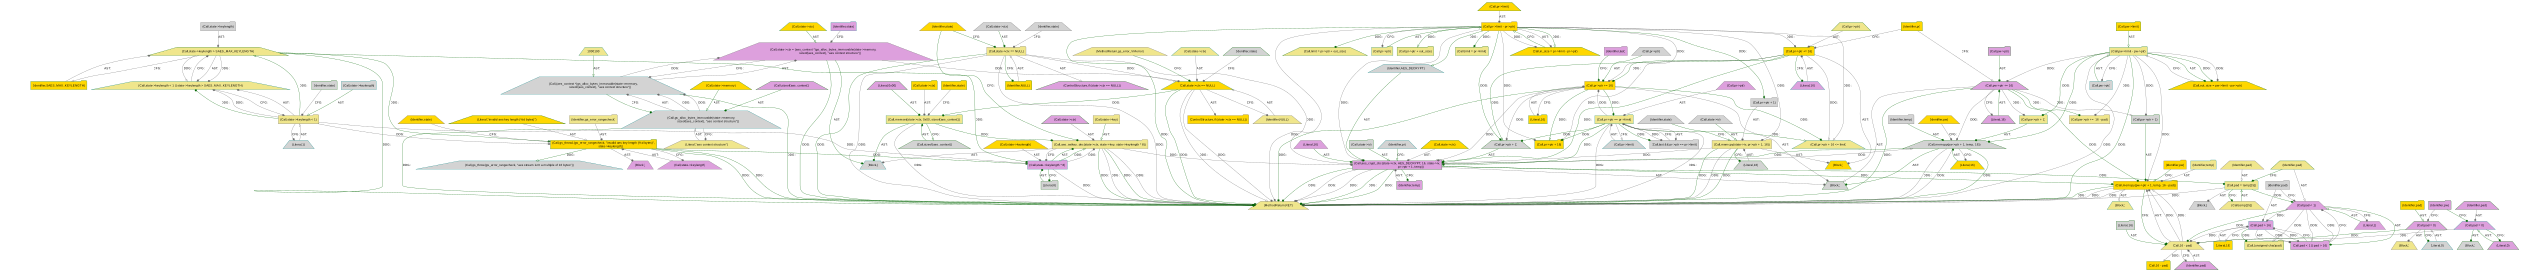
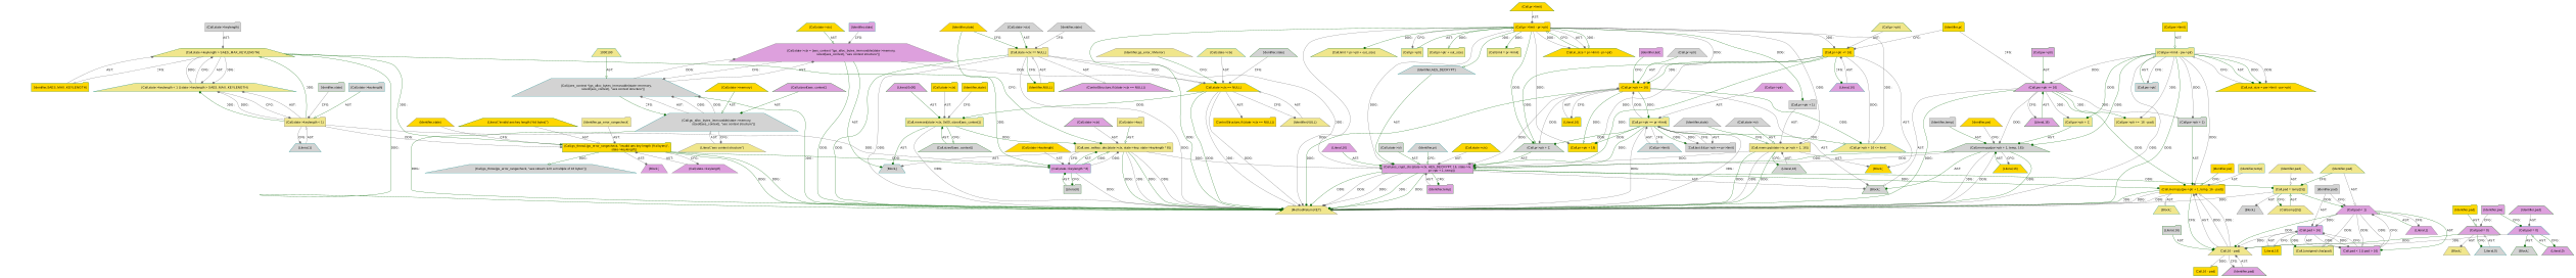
  digraph {
    fontname="Liberation Sans"
    node [color=darkgreen fillcolor=khaki fontname="Liberation Sans" shape=trapezium style=filled]
    edge [arrowhead=diamond color=gray40 fontname="Liberation Sans"]
    n1 [color=gray40 fillcolor=gold label="(Call,memcpy(pw->ptr + 1, temp, 16 - pad))" shape=folder]
    n2 [color=gray40 label="(Call,16 - pad)"]
    n3 [color=gray40 label="(MethodReturn,RET)"]
    n4 [color=teal label="(Block,)"]
    n5 [fillcolor=gold label="(Call,16 - pad)" shape=folder]
    n6 [fillcolor=plum label="(Identifier,pad)"]
    n7 [color=teal label="(Call,pw->limit - pw->ptr)" shape=folder]
    n8 [fillcolor=plum label="(Call,pw->ptr += 16)"]
    n9 [fillcolor=lightgrey label="(Call,memcpy(pw->ptr + 1, temp, 16))"]
    n10 [fillcolor=lightgrey label="(Call,pw->ptr + 1)" shape=folder]
    n11 [color=teal label="(Call,pw->ptr + 1)" shape=folder]
    n12 [color=gray40 label="(Call,pw->ptr +=  16 - pad)" shape=folder]
    n13 [fillcolor=gold label="(Call,out_size = pw->limit - pw->ptr)"]
    n14 [color=teal fillcolor=lightgrey label="(Call,pw->ptr)" shape=folder]
    n15 [fillcolor=plum label="(Literal,16)"]
    n16 [fillcolor=lightgrey label="(Block,)"]
    n17 [fillcolor=plum label="(Call,aes_crypt_cbc(state->ctx, AES_DECRYPT, 16, state->iv,\n                                pr->ptr + 1, temp))" shape=folder]
    n18 [color=teal fillcolor=gold label="(Literal,16)"]
    n19 [color=teal label="(Call,pad = temp[15])" shape=folder]
    n20 [fillcolor=plum label="(Identifier,temp)" shape=folder]
    n21 [color=gray40 fillcolor=plum label="(Call,pad < 1)"]
    n22 [color=gray40 label="(Call,temp[15])"]
    n23 [color=gray40 fillcolor=lightgrey label="(Block,)"]
    n24 [color=gray40 label="(Call,aes_setkey_dec(state->ctx, state->key, state->keylength * 8))" shape=folder]
    n25 [color=teal fillcolor=plum label="(Call,state->keylength * 8)" shape=folder]
    n26 [color=teal fillcolor=lightgrey label="(Block,)"]
    n27 [fillcolor=lightgrey label="(Literal,8)" shape=folder]
    n28 [color=teal label="(Call,memset(state->ctx, 0x00, sizeof(aes_context)))" shape=folder]
    n29 [fillcolor=lightgrey label="(Call,sizeof(aes_context))"]
    n30 [color=teal fillcolor=gold label="(Call,state->ctx == NULL)"]
    n31 [color=gray40 label="(Identifier,NULL)"]
    n32 [color=gray40 fillcolor=gold label="(ControlStructure,if (state->ctx == NULL))" shape=folder]
    n33 [color=gray40 fillcolor=plum label="(Call,state->ctx = (aes_context *)gs_alloc_bytes_immovable(state->memory,\n                sizeof(aes_context), \"aes context structure\"))"]
    n34 [color=teal fillcolor=lightgrey label="(Call,(aes_context *)gs_alloc_bytes_immovable(state->memory,\n                sizeof(aes_context), \"aes context structure\"))"]
    n35 [color=teal fillcolor=lightgrey label="(Call,gs_alloc_bytes_immovable(state->memory,\n                sizeof(aes_context), \"aes context structure\"))"]
    n36 [color=gray40 label="(Literal,\"aes context structure\")"]
    n37 [color=gray40 label="(Call,state->ctx == NULL)" shape=folder]
    n38 [fillcolor=plum label="(ControlStructure,if (state->ctx == NULL))"]
    n39 [fillcolor=gold label="(Identifier,NULL)" shape=folder]
    n40 [label="(Call,state->keylength > SAES_MAX_KEYLENGTH)"]
    n41 [color=teal fillcolor=gold label="(Call,gs_throw1(gs_error_rangecheck, \"invalid aes key length (%d bytes)\",\n                 state->keylength))" shape=folder]
    n42 [color=teal fillcolor=gold label="(Identifier,SAES_MAX_KEYLENGTH)" shape=folder]
    n43 [color=teal label="(Call,state->keylength < 1 || state->keylength > SAES_MAX_KEYLENGTH)"]
    n44 [color=teal fillcolor=lightgrey label="(Call,gs_throw(gs_error_rangecheck, \"aes stream isn't a multiple of 16 bytes\"))"]
    n45 [color=gray40 fillcolor=plum label="(Block,)"]
    n46 [color=gray40 fillcolor=plum label="(Call,state->keylength)"]
    n47 [color=gray40 label="(Call,state->keylength < 1)" shape=folder]
    n48 [color=teal fillcolor=lightgrey label="(Literal,1)"]
    n49 [color=gray40 label="(Call,memcpy(state->iv, pr->ptr + 1, 16))" shape=folder]
    n50 [color=teal fillcolor=gold label="(Block,)"]
    n51 [fillcolor=lightgrey label="(Literal,16)"]
    n52 [color=gray40 fillcolor=gold label="(Call,pr->limit - pr->ptr)" shape=folder]
    n53 [color=gray40 fillcolor=gold label="(Call,pr->ptr += 16)" shape=folder]
    n54 [fillcolor=gold label="(Call,pr->ptr += 16)" shape=folder]
    n55 [color=teal label="(Call,pr->ptr + 16 <= limit)"]
    n56 [label="(Call,limit = pr->ptr + out_size)"]
    n57 [color=teal label="(Call,pr->ptr)" shape=folder]
    n58 [label="(Call,pr->ptr + out_size)" shape=folder]
    n59 [label="(Call,limit = pr->limit)" shape=folder]
    n60 [fillcolor=lightgrey label="(Call,pr->ptr + 1)"]
    n61 [fillcolor=gold label="(Call,in_size = pr->limit - pr->ptr)"]
    n62 [fillcolor=gold label="(Call,pr->ptr + 16)" shape=folder]
    n63 [color=gray40 fillcolor=lightgrey label="(Call,pr->ptr + 1)" shape=folder]
    n64 [color=teal fillcolor=lightgrey label="(Identifier,AES_DECRYPT)"]
    n65 [color=teal label="(Call,pr->ptr == pr->limit)" shape=folder]
    n66 [color=teal fillcolor=lightgrey label="(Call,pr->limit)"]
    n67 [color=gray40 fillcolor=lightgrey label="(Call,last && pr->ptr == pr->limit)" shape=folder]
    n68 [color=teal fillcolor=gold label="(Literal,16)" shape=folder]
    n69 [color=teal fillcolor=plum label="(Literal,16)"]
    n70 [color=teal fillcolor=plum label="(Call,pad > 16)" shape=folder]
    n71 [color=gray40 fillcolor=plum label="(Literal,1)"]
    n72 [label="(Call,(unsigned char)pad)" shape=folder]
    n73 [fillcolor=plum label="(Call,pad < 1 || pad > 16)" shape=folder]
    n74 [color=teal fillcolor=gold label="(Literal,16)" shape=folder]
    n75 [fillcolor=plum label="(Call,pad = 0)"]
    n76 [color=gray40 label="(Block,)"]
    n77 [color=teal fillcolor=lightgrey label="(Literal,0)"]
    n78 [color=teal fillcolor=plum label="(Call,pad = 0)"]
    n79 [fillcolor=lightgrey label="(Block,)"]
    n80 [fillcolor=plum label="(Literal,0)"]
    n81 [fillcolor=plum label="(Call,sizeof(aes_context))"]
    n82 [color=gray40 fillcolor=lightgrey label="(Call,pr->ptr)"]
    n83 [color=gray40 fillcolor=lightgrey label="(Call,state->iv)"]
    n84 [color=teal label="(Call,state->ctx)"]
    n85 [color=gray40 fillcolor=lightgrey label="(Identifier,state)"]
    n86 [color=gray40 label="(Identifier,gs_error_rangecheck)" shape=folder]
    n87 [fillcolor=plum label="(Literal,0x00)"]
    n88 [color=teal fillcolor=lightgrey label="(Call,state->keylength)" shape=folder]
    n89 [fillcolor=gold label="(Call,pr->limit)"]
    n90 [fillcolor=plum label="(Identifier,pad)"]
    n91 [color=gray40 fillcolor=gold label="(Identifier,pw)" shape=folder]
    n92 [color=teal fillcolor=gold label="(Call,state->ctx)"]
    n93 [color=gray40 fillcolor=lightgrey label="(Identifier,pad)" shape=folder]
    n94 [color=gray40 fillcolor=lightgrey label="(Identifier,state)"]
    n95 [color=gray40 fillcolor=lightgrey label="(Call,state->ctx)"]
    n96 [label="(Identifier,pad)"]
    n97 [fillcolor=lightgrey label="(Identifier,state)"]
    n98 [color=gray40 fillcolor=plum label="(Identifier,last)" shape=folder]
    n99 [fillcolor=gold label="(Call,state->memory)"]
    n100 [fillcolor=lightgrey label="(Identifier,state)" shape=folder]
    n101 [color=gray40 fillcolor=gold label="(Call,state->keylength)"]
    n102 [color=gray40 fillcolor=lightgrey label="(Call,state->keylength)" shape=folder]
    n103 [fillcolor=lightgrey label="(Call,state->iv)" shape=folder]
    n104 [fillcolor=plum label="(Call,pw->ptr)" shape=folder]
    n105 [color=gray40 fillcolor=gold label="(Identifier,state)"]
    n106 [color=gray40 fillcolor=gold label="(Identifier,state)"]
    n107 [label="(Call,pr->ptr)"]
    n108 [color=gray40 fillcolor=plum label="(Call,pr->ptr)"]
    n109 [color=teal fillcolor=lightgrey label="(Identifier,pr)"]
    n110 [color=teal fillcolor=plum label="(Identifier,state)" shape=folder]
    n111 [fillcolor=gold label="(Call,state->ctx)"]
    n112 [color=gray40 label="(Identifier,pad)"]
-   n113 [color=gray40 label="(MethodReturn,gs_error_VMerror)"]
+   n113 [color=gray40 label="(Identifier,gs_error_VMerror)"]
    n114 [color=teal label="(Identifier,temp)" shape=folder]
    n115 [color=gray40 fillcolor=lightgrey label="(Identifier,temp)" shape=folder]
    n116 [fillcolor=lightgrey label="(Literal,16)" shape=folder]
    n117 [fillcolor=gold label="(Identifier,pad)" shape=folder]
    n118 [color=gray40 fillcolor=plum label="(Literal,16)"]
    n119 [fillcolor=gold label="(Literal,\"invalid aes key length (%d bytes)\")"]
    n120 [fillcolor=gold label="(Call,pw->limit)" shape=folder]
    n121 [fillcolor=gold label="(Call,state->ctx)" shape=folder]
    n122 [fillcolor=gold label="(Identifier,pr)" shape=folder]
    n123 [fillcolor=gold label="(Identifier,state)" shape=folder]
    n124 [color=gray40 fillcolor=gold label="(Identifier,pw)"]
    n125 [fillcolor=plum label="(Call,state->ctx)"]
    n126 [fillcolor=plum label="(Identifier,pw)" shape=folder]
    n127 [color=gray40 label="(Call,state->key)" shape=folder]
    1000190 [color=teal]
    n1 -> n2 [arrowhead=dot color=darkgreen label="CFG: "]
    n1 -> n3 [arrowhead=dot color=darkgreen label="DDG: "]
    n1 -> n3 [arrowhead=onormal label="DDG: "]
    n1 -> n3 [arrowhead=dot label="DDG: "]
    n1 -> n4 [arrowhead=onormal label="AST: "]
    n2 -> n1 [label="AST: "]
    n2 -> n1 [arrowhead=dot label="DDG: "]
    n2 -> n1 [arrowhead=onormal label="DDG: "]
    n2 -> n5 [arrowhead=onormal label="DDG: "]
    n2 -> n6 [label="CFG: "]
    n6 -> n2 [label="AST: "]
    n7 -> n1 [arrowhead=dot label="DDG: "]
    n7 -> n3 [color=darkgreen label="DDG: "]
    n7 -> n3 [arrowhead=onormal label="DDG: "]
    n7 -> n8 [arrowhead=dot label="DDG: "]
    n7 -> n9 [arrowhead=dot color=darkgreen label="DDG: "]
    n7 -> n10 [arrowhead=dot label="DDG: "]
    n7 -> n11 [arrowhead=dot color=darkgreen label="DDG: "]
    n7 -> n12 [arrowhead=dot label="DDG: "]
    n7 -> n13 [color=darkgreen label="AST: "]
    n7 -> n13 [arrowhead=dot color=darkgreen label="DDG: "]
    n7 -> n13 [label="DDG: "]
    n7 -> n14 [label="CFG: "]
    n8 -> n1 [arrowhead=dot color=darkgreen label="DDG: "]
    n8 -> n3 [color=darkgreen label="DDG: "]
    n8 -> n9 [label="DDG: "]
    n8 -> n10 [arrowhead=onormal label="DDG: "]
    n8 -> n11 [label="DDG: "]
    n8 -> n12 [arrowhead=dot color=darkgreen label="DDG: "]
    n8 -> n15 [label="CFG: "]
    n8 -> n16 [arrowhead=onormal label="AST: "]
    n9 -> n3 [arrowhead=dot label="DDG: "]
    n9 -> n3 [arrowhead=onormal label="DDG: "]
    n9 -> n3 [color=darkgreen label="DDG: "]
    n9 -> n16 [arrowhead=dot color=darkgreen label="AST: "]
    n9 -> n17 [arrowhead=onormal color=darkgreen label="DDG: "]
    n9 -> n18 [label="CFG: "]
    n10 -> n1 [color=darkgreen label="AST: "]
    n11 -> n9 [arrowhead=dot color=darkgreen label="AST: "]
    n13 -> n7 [arrowhead=onormal label="CFG: "]
    n14 -> n7 [arrowhead=onormal color=darkgreen label="AST: "]
    n15 -> n8 [color=darkgreen label="AST: "]
    n17 -> n1 [color=darkgreen label="DDG: "]
    n17 -> n3 [label="DDG: "]
    n17 -> n3 [label="DDG: "]
    n17 -> n3 [arrowhead=dot color=darkgreen label="DDG: "]
    n17 -> n3 [arrowhead=dot color=darkgreen label="DDG: "]
    n17 -> n3 [arrowhead=dot color=darkgreen label="DDG: "]
    n17 -> n9 [arrowhead=onormal label="DDG: "]
    n17 -> n16 [arrowhead=dot label="AST: "]
    n17 -> n19 [arrowhead=dot color=darkgreen label="DDG: "]
    n17 -> n20 [color=darkgreen label="CFG: "]
    n18 -> n9 [arrowhead=dot color=darkgreen label="AST: "]
    n19 -> n3 [label="DDG: "]
    n19 -> n21 [color=darkgreen label="DDG: "]
    n19 -> n22 [color=darkgreen label="CFG: "]
    n19 -> n23 [arrowhead=dot label="AST: "]
    n20 -> n17 [arrowhead=dot label="AST: "]
    n21 -> n2 [arrowhead=dot color=darkgreen label="DDG: "]
    n21 -> n70 [label="DDG: "]
    n21 -> n71 [arrowhead=dot label="CFG: "]
    n21 -> n72 [arrowhead=onormal label="DDG: "]
    n21 -> n73 [color=darkgreen label="AST: "]
    n21 -> n73 [arrowhead=onormal label="DDG: "]
    n21 -> n73 [arrowhead=onormal label="DDG: "]
    n22 -> n19 [arrowhead=onormal color=darkgreen label="AST: "]
    n24 -> n3 [arrowhead=onormal label="DDG: "]
    n24 -> n3 [arrowhead=dot color=darkgreen label="DDG: "]
    n24 -> n3 [arrowhead=dot label="DDG: "]
    n24 -> n3 [arrowhead=dot color=darkgreen label="DDG: "]
    n24 -> n17 [arrowhead=dot label="DDG: "]
    n24 -> n25 [arrowhead=dot label="CFG: "]
    n24 -> n26 [label="AST: "]
    n25 -> n3 [arrowhead=onormal label="DDG: "]
    n25 -> n24 [arrowhead=dot color=darkgreen label="AST: "]
    n25 -> n24 [arrowhead=onormal color=darkgreen label="DDG: "]
    n25 -> n24 [arrowhead=dot label="DDG: "]
    n25 -> n27 [arrowhead=dot color=darkgreen label="CFG: "]
    n27 -> n25 [arrowhead=dot color=darkgreen label="AST: "]
    n28 -> n3 [label="DDG: "]
    n28 -> n24 [color=darkgreen label="DDG: "]
    n28 -> n26 [arrowhead=dot color=darkgreen label="AST: "]
    n28 -> n29 [arrowhead=onormal color=darkgreen label="CFG: "]
    n29 -> n28 [color=darkgreen label="AST: "]
    n30 -> n3 [arrowhead=dot label="DDG: "]
    n30 -> n3 [arrowhead=dot color=darkgreen label="DDG: "]
    n30 -> n3 [arrowhead=onormal label="DDG: "]
    n30 -> n28 [arrowhead=dot color=darkgreen label="DDG: "]
    n30 -> n31 [arrowhead=dot label="CFG: "]
    n30 -> n32 [label="AST: "]
    n31 -> n30 [arrowhead=onormal label="AST: "]
    n33 -> n3 [arrowhead=dot color=darkgreen label="DDG: "]
    n33 -> n26 [color=darkgreen label="AST: "]
    n33 -> n30 [arrowhead=dot label="DDG: "]
    n33 -> n34 [label="CFG: "]
    n34 -> n3 [color=darkgreen label="DDG: "]
    n34 -> n33 [label="AST: "]
    n34 -> n33 [label="DDG: "]
    n34 -> n35 [arrowhead=dot color=darkgreen label="CFG: "]
    n35 -> n3 [arrowhead=onormal color=darkgreen label="DDG: "]
    n35 -> n34 [label="AST: "]
    n35 -> n34 [label="DDG: "]
    n35 -> n34 [arrowhead=dot label="DDG: "]
    n35 -> n36 [label="CFG: "]
    n36 -> n35 [arrowhead=onormal label="AST: "]
    n37 -> n3 [arrowhead=dot color=darkgreen label="DDG: "]
    n37 -> n3 [arrowhead=dot label="DDG: "]
    n37 -> n3 [arrowhead=dot label="DDG: "]
    n37 -> n17 [label="DDG: "]
    n37 -> n30 [arrowhead=onormal label="DDG: "]
    n37 -> n38 [arrowhead=onormal label="AST: "]
    n37 -> n39 [arrowhead=dot color=darkgreen label="CFG: "]
    n39 -> n37 [arrowhead=onormal label="AST: "]
    n40 -> n3 [color=darkgreen label="DDG: "]
    n40 -> n25 [arrowhead=dot color=darkgreen label="DDG: "]
    n40 -> n41 [color=darkgreen label="DDG: "]
    n40 -> n42 [arrowhead=onormal label="CFG: "]
    n40 -> n43 [label="AST: "]
    n40 -> n43 [arrowhead=dot label="DDG: "]
    n40 -> n43 [arrowhead=onormal label="DDG: "]
    n41 -> n3 [color=darkgreen label="DDG: "]
    n41 -> n3 [arrowhead=dot color=darkgreen label="DDG: "]
    n41 -> n25 [arrowhead=dot color=darkgreen label="DDG: "]
    n41 -> n44 [arrowhead=onormal color=darkgreen label="DDG: "]
    n41 -> n45 [arrowhead=dot label="AST: "]
    n41 -> n46 [label="CFG: "]
    n42 -> n40 [label="AST: "]
    n43 -> n40 [label="CFG: "]
    n43 -> n47 [label="CFG: "]
    n46 -> n41 [label="AST: "]
    n47 -> n25 [arrowhead=onormal label="DDG: "]
    n47 -> n40 [arrowhead=onormal color=darkgreen label="DDG: "]
    n47 -> n41 [label="DDG: "]
    n47 -> n43 [label="AST: "]
    n47 -> n43 [arrowhead=dot color=darkgreen label="DDG: "]
    n47 -> n43 [label="DDG: "]
    n47 -> n48 [label="CFG: "]
    n48 -> n47 [arrowhead=onormal label="AST: "]
    n49 -> n3 [arrowhead=onormal color=darkgreen label="DDG: "]
    n49 -> n3 [arrowhead=onormal label="DDG: "]
    n49 -> n3 [arrowhead=dot color=darkgreen label="DDG: "]
    n49 -> n17 [label="DDG: "]
    n49 -> n50 [label="AST: "]
    n49 -> n51 [arrowhead=dot color=darkgreen label="CFG: "]
    n51 -> n49 [label="AST: "]
    n52 -> n3 [color=darkgreen label="DDG: "]
    n52 -> n3 [label="DDG: "]
    n52 -> n17 [label="DDG: "]
    n52 -> n49 [label="DDG: "]
    n52 -> n53 [arrowhead=dot label="DDG: "]
    n52 -> n54 [label="DDG: "]
    n52 -> n55 [arrowhead=onormal label="DDG: "]
    n52 -> n56 [arrowhead=dot color=darkgreen label="DDG: "]
    n52 -> n57 [label="CFG: "]
    n52 -> n58 [arrowhead=onormal color=darkgreen label="DDG: "]
    n52 -> n59 [color=darkgreen label="DDG: "]
    n52 -> n60 [color=darkgreen label="DDG: "]
    n52 -> n61 [label="AST: "]
    n52 -> n61 [arrowhead=onormal color=darkgreen label="DDG: "]
    n52 -> n61 [label="DDG: "]
    n52 -> n62 [label="DDG: "]
    n52 -> n63 [color=darkgreen label="DDG: "]
    n52 -> n64 [arrowhead=onormal color=darkgreen label="DDG: "]
    n53 -> n3 [arrowhead=dot color=darkgreen label="DDG: "]
    n53 -> n16 [label="AST: "]
    n53 -> n17 [label="DDG: "]
    n53 -> n55 [color=darkgreen label="DDG: "]
    n53 -> n60 [label="DDG: "]
    n53 -> n62 [arrowhead=onormal color=darkgreen label="DDG: "]
    n53 -> n65 [color=darkgreen label="DDG: "]
    n53 -> n68 [arrowhead=dot label="CFG: "]
    n54 -> n17 [color=darkgreen label="DDG: "]
    n54 -> n50 [arrowhead=dot label="AST: "]
    n54 -> n53 [color=darkgreen label="DDG: "]
    n54 -> n55 [arrowhead=onormal label="DDG: "]
    n54 -> n60 [arrowhead=onormal color=darkgreen label="DDG: "]
    n54 -> n62 [arrowhead=onormal label="DDG: "]
    n54 -> n69 [arrowhead=dot color=darkgreen label="CFG: "]
    n57 -> n52 [arrowhead=onormal color=darkgreen label="AST: "]
    n60 -> n17 [arrowhead=dot color=darkgreen label="AST: "]
    n61 -> n52 [arrowhead=onormal color=darkgreen label="CFG: "]
    n63 -> n49 [arrowhead=dot label="AST: "]
    n64 -> n17 [arrowhead=dot color=darkgreen label="AST: "]
    n65 -> n3 [arrowhead=onormal label="DDG: "]
    n65 -> n3 [arrowhead=onormal label="DDG: "]
    n65 -> n17 [color=darkgreen label="DDG: "]
    n65 -> n53 [label="DDG: "]
    n65 -> n55 [arrowhead=onormal color=darkgreen label="DDG: "]
    n65 -> n60 [arrowhead=dot color=darkgreen label="DDG: "]
    n65 -> n62 [color=darkgreen label="DDG: "]
    n65 -> n66 [arrowhead=onormal label="CFG: "]
    n65 -> n67 [label="AST: "]
    n65 -> n67 [color=darkgreen label="DDG: "]
    n65 -> n67 [arrowhead=dot label="DDG: "]
    n66 -> n65 [label="AST: "]
    n67 -> n65 [arrowhead=dot label="CFG: "]
    n68 -> n53 [label="AST: "]
    n69 -> n54 [arrowhead=dot label="AST: "]
    n70 -> n2 [arrowhead=dot label="DDG: "]
    n70 -> n72 [arrowhead=dot color=darkgreen label="DDG: "]
    n70 -> n73 [arrowhead=dot label="AST: "]
    n70 -> n73 [arrowhead=dot label="DDG: "]
    n70 -> n73 [arrowhead=dot label="DDG: "]
    n70 -> n74 [arrowhead=onormal label="CFG: "]
    n71 -> n21 [arrowhead=onormal color=darkgreen label="AST: "]
    n73 -> n21 [label="CFG: "]
    n73 -> n70 [arrowhead=dot label="CFG: "]
    n74 -> n70 [label="AST: "]
    n75 -> n2 [color=darkgreen label="DDG: "]
    n75 -> n76 [arrowhead=dot label="AST: "]
    n75 -> n77 [arrowhead=dot color=darkgreen label="CFG: "]
    n77 -> n75 [arrowhead=onormal label="AST: "]
    n78 -> n2 [arrowhead=dot label="DDG: "]
    n78 -> n79 [arrowhead=dot color=darkgreen label="AST: "]
    n78 -> n80 [color=darkgreen label="CFG: "]
    n80 -> n78 [arrowhead=onormal color=darkgreen label="AST: "]
    n81 -> n35 [color=darkgreen label="AST: "]
    n82 -> n53 [arrowhead=dot color=darkgreen label="AST: "]
    n83 -> n49 [arrowhead=onormal color=darkgreen label="AST: "]
    n84 -> n30 [label="AST: "]
    n85 -> n37 [arrowhead=dot label="CFG: "]
    n86 -> n41 [arrowhead=dot label="AST: "]
    n87 -> n28 [arrowhead=dot color=darkgreen label="AST: "]
    n88 -> n47 [arrowhead=onormal color=darkgreen label="AST: "]
    n89 -> n52 [arrowhead=dot label="AST: "]
    n90 -> n78 [label="AST: "]
    n91 -> n1 [arrowhead=onormal color=darkgreen label="CFG: "]
    n92 -> n33 [arrowhead=onormal color=darkgreen label="AST: "]
    n93 -> n21 [label="CFG: "]
    n93 -> n70 [label="AST: "]
    n94 -> n49 [arrowhead=onormal color=darkgreen label="CFG: "]
    n95 -> n37 [color=darkgreen label="AST: "]
    n96 -> n19 [color=darkgreen label="CFG: "]
    n96 -> n21 [arrowhead=onormal label="AST: "]
    n97 -> n30 [arrowhead=dot label="CFG: "]
    n98 -> n53 [color=darkgreen label="CFG: "]
    n99 -> n35 [arrowhead=onormal color=darkgreen label="AST: "]
    n100 -> n47 [arrowhead=dot label="CFG: "]
    n101 -> n25 [label="AST: "]
    n102 -> n40 [label="AST: "]
    n103 -> n17 [arrowhead=onormal color=darkgreen label="AST: "]
    n104 -> n8 [arrowhead=dot color=darkgreen label="AST: "]
    n105 -> n41 [arrowhead=onormal label="CFG: "]
    n106 -> n24 [arrowhead=dot color=darkgreen label="CFG: "]
    n106 -> n37 [color=darkgreen label="CFG: "]
    n107 -> n54 [label="AST: "]
    n108 -> n65 [label="AST: "]
    n109 -> n17 [arrowhead=onormal color=darkgreen label="CFG: "]
    n110 -> n33 [label="CFG: "]
    n111 -> n17 [label="AST: "]
    n112 -> n19 [arrowhead=onormal label="AST: "]
    n113 -> n30 [color=darkgreen label="CFG: "]
    n114 -> n1 [arrowhead=dot label="AST: "]
    n115 -> n9 [color=darkgreen label="AST: "]
    n116 -> n2 [arrowhead=dot color=darkgreen label="AST: "]
    n117 -> n75 [arrowhead=onormal color=darkgreen label="AST: "]
    n118 -> n17 [color=darkgreen label="AST: "]
    n119 -> n41 [arrowhead=onormal label="AST: "]
    n120 -> n7 [arrowhead=onormal color=darkgreen label="AST: "]
    n121 -> n28 [arrowhead=dot label="AST: "]
    n122 -> n8 [arrowhead=onormal label="CFG: "]
    n122 -> n54 [arrowhead=dot label="CFG: "]
    n123 -> n28 [label="CFG: "]
    n124 -> n9 [label="CFG: "]
    n125 -> n24 [label="AST: "]
    n126 -> n75 [label="CFG: "]
    n126 -> n78 [arrowhead=dot color=darkgreen label="CFG: "]
    n127 -> n24 [arrowhead=onormal color=darkgreen label="AST: "]
    1000190 -> n34 [arrowhead=onormal color=darkgreen label="AST: "]
  }
